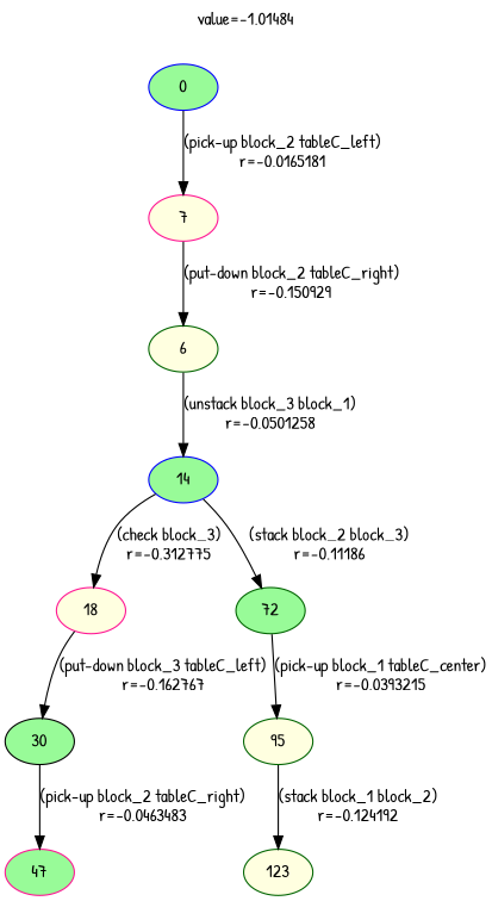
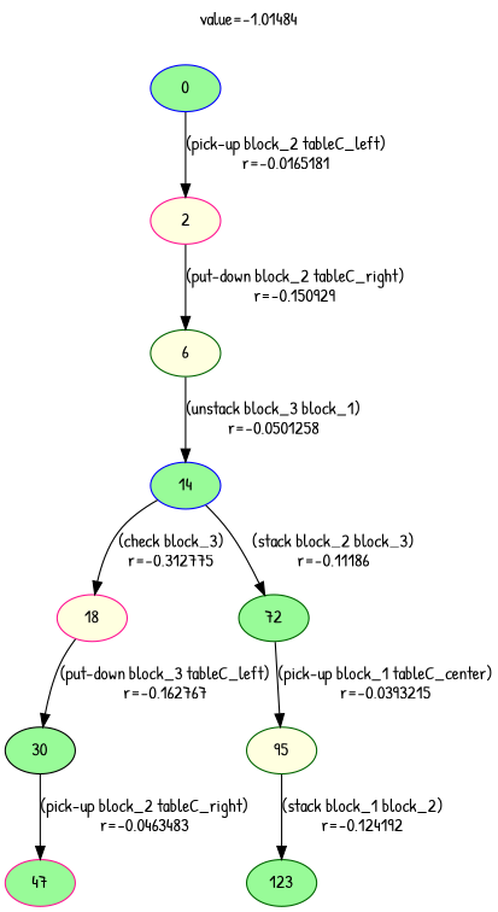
  digraph {
    fontname="Patrick Hand"
    label="value=-1.01484"
    labelloc=top
    node [color=darkgreen fillcolor=palegreen fontname="Patrick Hand" style=filled]
    edge [fontname="Patrick Hand"]
    0 [color=blue]
-   2 [color=deeppink fillcolor=lightyellow label=7]
+   2 [color=deeppink fillcolor=lightyellow]
    6 [fillcolor=lightyellow]
    14 [color=blue]
    18 [color=deeppink fillcolor=lightyellow]
    72
    30 [color=black]
    47 [color=deeppink]
    95 [fillcolor=lightyellow]
-   123 [fillcolor=lightyellow]
+   123
    0 -> 2 [label="(pick-up block_2 tableC_left)\nr=-0.0165181"]
    2 -> 6 [label="(put-down block_2 tableC_right)\nr=-0.150929"]
    6 -> 14 [label="(unstack block_3 block_1)\nr=-0.0501258"]
    14 -> 18 [label="(check block_3)\nr=-0.312775"]
    14 -> 72 [label="(stack block_2 block_3)\nr=-0.11186"]
    18 -> 30 [label="(put-down block_3 tableC_left)\nr=-0.162767"]
    72 -> 95 [label="(pick-up block_1 tableC_center)\nr=-0.0393215"]
    30 -> 47 [label="(pick-up block_2 tableC_right)\nr=-0.0463483"]
    95 -> 123 [label="(stack block_1 block_2)\nr=-0.124192"]
  }
